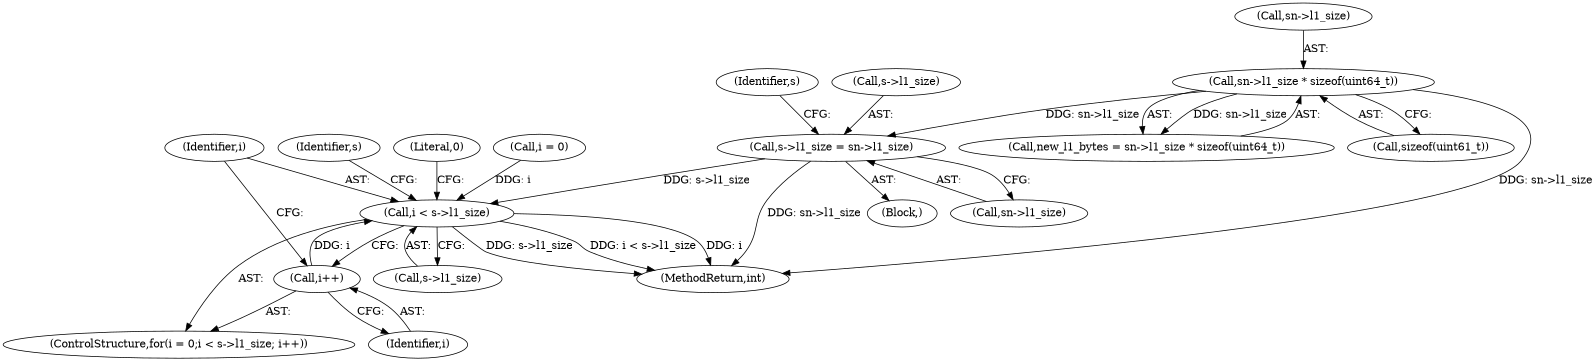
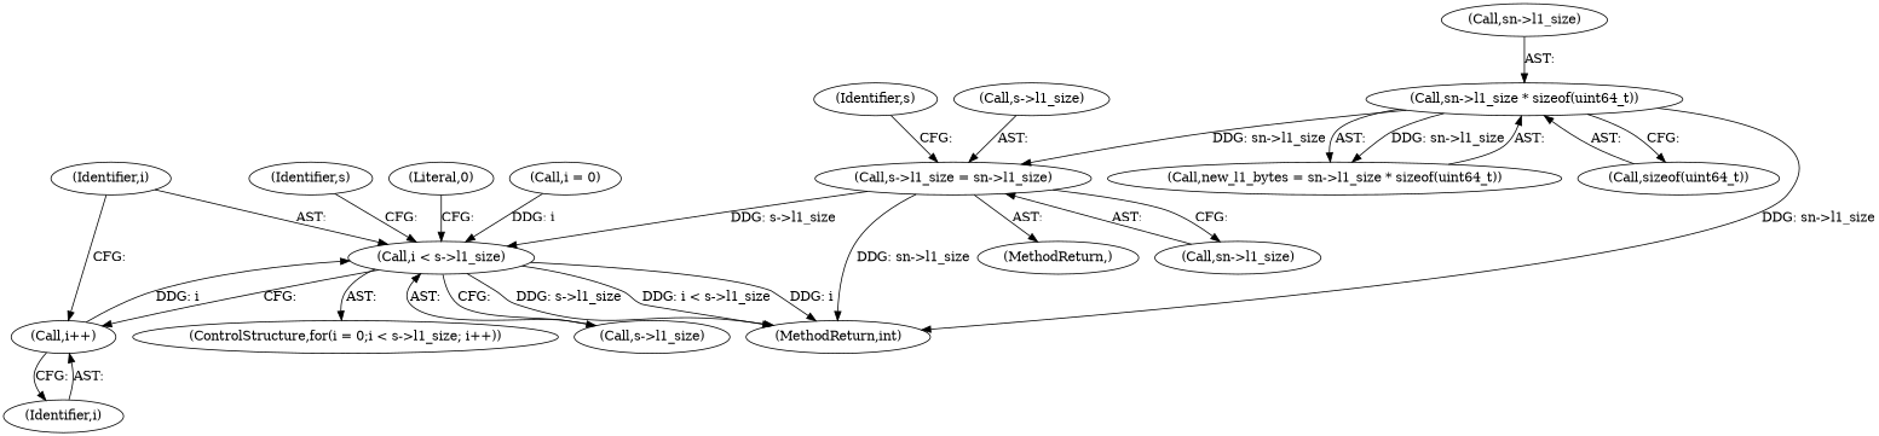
  digraph {
    n1 [label="(Call,s->l1_size = sn->l1_size)"]
    n2 [label="(Call,i < s->l1_size)"]
-   n3 [label="(Block,)"]
+   n3 [label="(MethodReturn,)"]
    n4 [label="(MethodReturn,int)"]
    n5 [label="(Call,sn->l1_size)"]
    n6 [label="(Call,i++)"]
    n7 [label="(ControlStructure,for(i = 0;i < s->l1_size; i++))"]
    n8 [label="(Call,s->l1_size)"]
    n9 [label="(Call,sn->l1_size * sizeof(uint64_t))"]
    n10 [label="(Call,new_l1_bytes = sn->l1_size * sizeof(uint64_t))"]
-   n11 [label="(Call,sizeof(uint61_t))"]
+   n11 [label="(Call,sizeof(uint64_t))"]
    n12 [label="(Identifier,i)"]
    n13 [label="(Call,i = 0)"]
    n14 [label="(Identifier,s)"]
    n15 [label="(Call,sn->l1_size)"]
    n16 [label="(Identifier,s)"]
    n17 [label="(Identifier,i)"]
    n18 [label="(Literal,0)"]
    n19 [label="(Call,s->l1_size)"]
    n1 -> n2 [label="DDG: s->l1_size"]
    n1 -> n3 [label="AST: "]
    n1 -> n4 [label="DDG: sn->l1_size"]
    n1 -> n5 [label="CFG: "]
    n2 -> n4 [label="DDG: s->l1_size"]
    n2 -> n4 [label="DDG: i < s->l1_size"]
    n2 -> n4 [label="DDG: i"]
    n2 -> n6 [label="CFG: "]
    n2 -> n7 [label="AST: "]
    n2 -> n8 [label="CFG: "]
    n5 -> n1 [label="AST: "]
    n6 -> n2 [label="DDG: i"]
-   n6 -> n7 [label="AST: "]
    n6 -> n12 [label="CFG: "]
    n8 -> n2 [label="AST: "]
    n9 -> n1 [label="DDG: sn->l1_size"]
    n9 -> n4 [label="DDG: sn->l1_size"]
    n9 -> n10 [label="AST: "]
    n9 -> n10 [label="DDG: sn->l1_size"]
    n9 -> n11 [label="CFG: "]
    n10 -> n9 [label="AST: "]
    n11 -> n9 [label="AST: "]
    n12 -> n6 [label="AST: "]
    n13 -> n2 [label="DDG: i"]
    n14 -> n2 [label="CFG: "]
    n15 -> n9 [label="AST: "]
    n16 -> n1 [label="CFG: "]
    n17 -> n2 [label="AST: "]
    n17 -> n6 [label="CFG: "]
    n18 -> n2 [label="CFG: "]
    n19 -> n1 [label="AST: "]
  }
